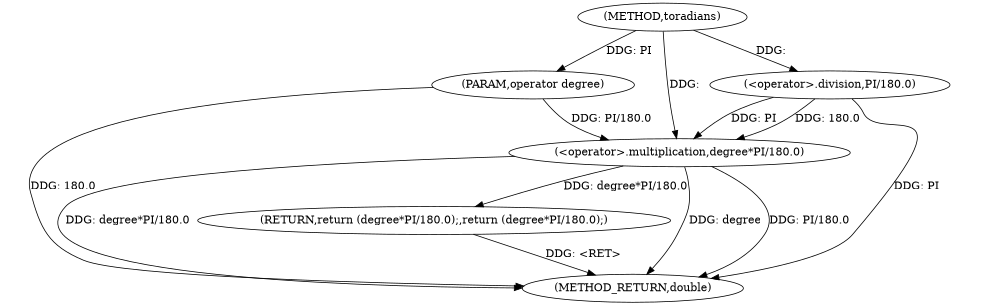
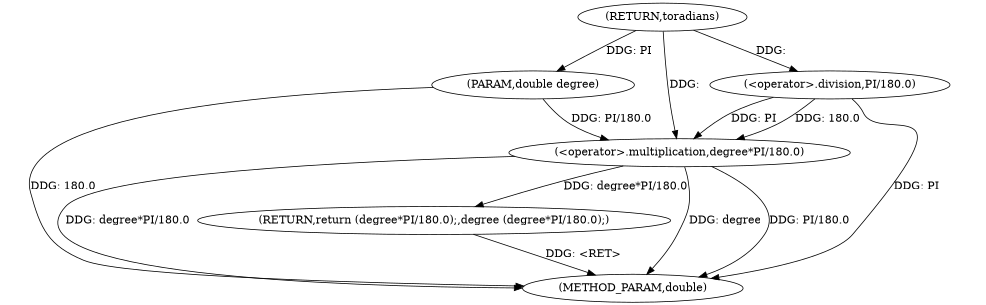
  digraph {
-   n1 [label="(METHOD,toradians)"]
-   n2 [label="(PARAM,operator degree)"]
+   n1 [label="(RETURN,toradians)"]
+   n2 [label="(PARAM,double degree)"]
    n3 [label="(<operator>.multiplication,degree*PI/180.0)"]
    n4 [label="(<operator>.division,PI/180.0)"]
-   n5 [label="(METHOD_RETURN,double)"]
-   n6 [label="(RETURN,return (degree*PI/180.0);,return (degree*PI/180.0);)"]
+   n5 [label="(METHOD_PARAM,double)"]
+   n6 [label="(RETURN,return (degree*PI/180.0);,degree (degree*PI/180.0);)"]
    n1 -> n2 [label="DDG: PI"]
    n1 -> n3 [label="DDG: "]
    n1 -> n4 [label="DDG: "]
    n2 -> n3 [label="DDG: PI/180.0"]
    n2 -> n5 [label="DDG: 180.0"]
    n3 -> n5 [label="DDG: degree"]
    n3 -> n5 [label="DDG: PI/180.0"]
    n3 -> n5 [label="DDG: degree*PI/180.0"]
    n3 -> n6 [label="DDG: degree*PI/180.0"]
    n4 -> n3 [label="DDG: PI"]
    n4 -> n3 [label="DDG: 180.0"]
    n4 -> n5 [label="DDG: PI"]
    n6 -> n5 [label="DDG: <RET>"]
  }
